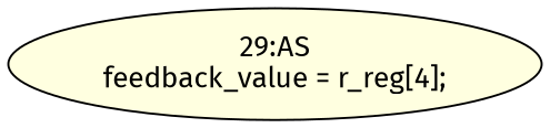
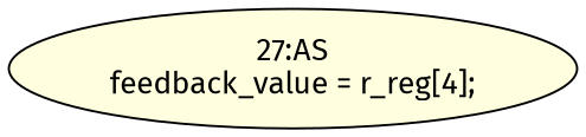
  strict digraph {
    fontname="Fira Sans"
-   n1 [ast="<pyverilog.vparser.ast.Assign object at 0x7f407b1e0510>" def_var="['feedback_value']" fillcolor=lightyellow label="29:AS\nfeedback_value = r_reg[4];" statements="[]" style=filled typ=Assign use_var="['r_reg']" fontname="Fira Sans"]
+   n1 [ast="<pyverilog.vparser.ast.Assign object at 0x7f407b1e0510>" def_var="['feedback_value']" fillcolor=lightyellow label="27:AS\nfeedback_value = r_reg[4];" statements="[]" style=filled typ=Assign use_var="['r_reg']" fontname="Fira Sans"]
  }
